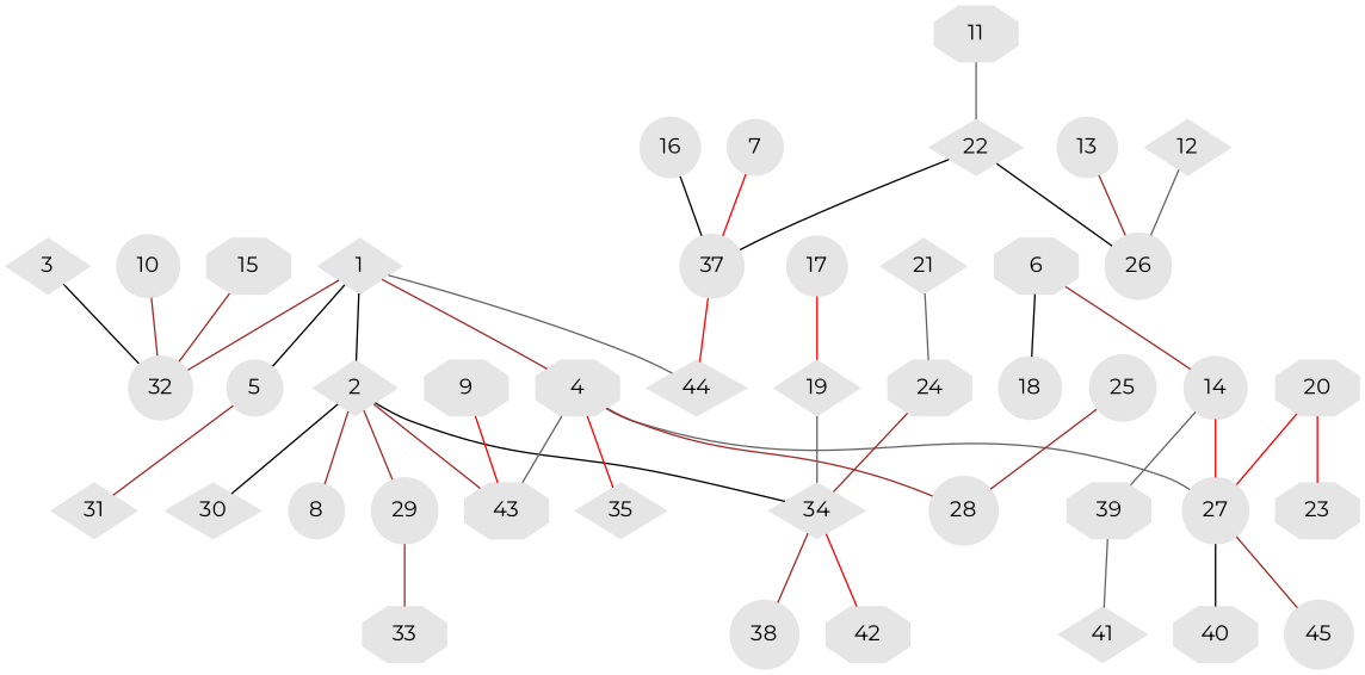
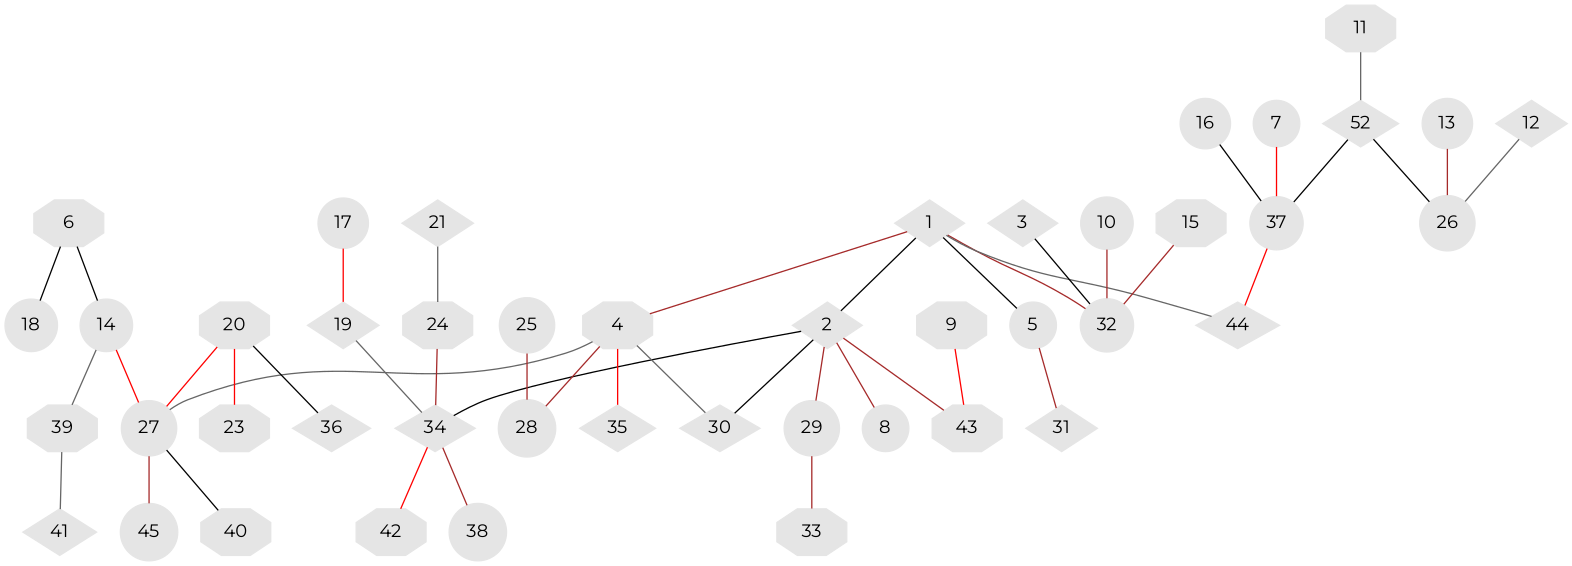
  graph {
    fontname=Montserrat
    node [color=gray90 fontname=Montserrat shape=circle style=filled]
    edge [color=brown fontname=Montserrat weight=1.0]
    1 [shape=diamond]
    2 [shape=diamond]
    4 [shape=octagon]
    5
    32
    44 [shape=diamond]
    8
    29
    30 [shape=diamond]
    34 [shape=diamond]
    43 [shape=octagon]
    27
    28
    35 [shape=diamond]
    31 [shape=diamond]
    33 [shape=octagon]
    38
    42 [shape=octagon]
    3 [shape=diamond]
    40 [shape=octagon]
    45
    6 [shape=octagon]
    14
    18
    39 [shape=octagon]
    7
    37
    9 [shape=octagon]
    10
    11 [shape=octagon]
-   22 [shape=diamond]
+   22 [shape=diamond label=52]
    26
    12 [shape=diamond]
    13
    41 [shape=diamond]
    15 [shape=octagon]
    16
    19 [shape=diamond]
    17
    20 [shape=octagon]
    23 [shape=octagon]
+   36 [shape=diamond]
    21 [shape=diamond]
    24 [shape=octagon]
    25
    1 -- 2 [color=black]
    1 -- 4
    1 -- 5 [color=black]
    1 -- 32
    1 -- 44 [color=gray40]
    2 -- 8
    2 -- 29
    2 -- 30 [color=black]
    2 -- 34 [color=black]
    2 -- 43
-   4 -- 43 [color=gray40]
+   4 -- 30 [color=gray40]
    4 -- 27 [color=gray40]
    4 -- 28
    4 -- 35 [color=red]
    5 -- 31
    29 -- 33
    34 -- 38
    34 -- 42 [color=red]
    27 -- 40 [color=black]
    27 -- 45
    3 -- 32 [color=black]
-   6 -- 14
+   6 -- 14 [color=black]
    6 -- 18 [color=black]
    14 -- 27 [color=red]
    14 -- 39 [color=gray40]
    39 -- 41 [color=gray40]
    7 -- 37 [color=red]
    37 -- 44 [color=red]
    9 -- 43 [color=red]
    10 -- 32
    11 -- 22 [color=gray40]
    22 -- 37 [color=black]
    22 -- 26 [color=black]
    12 -- 26 [color=gray40]
    13 -- 26
    15 -- 32
    16 -- 37 [color=black]
    19 -- 34 [color=gray40]
    17 -- 19 [color=red]
    20 -- 27 [color=red]
    20 -- 23 [color=red]
+   20 -- 36 [color=black]
    21 -- 24 [color=gray40]
    24 -- 34
    25 -- 28
  }
